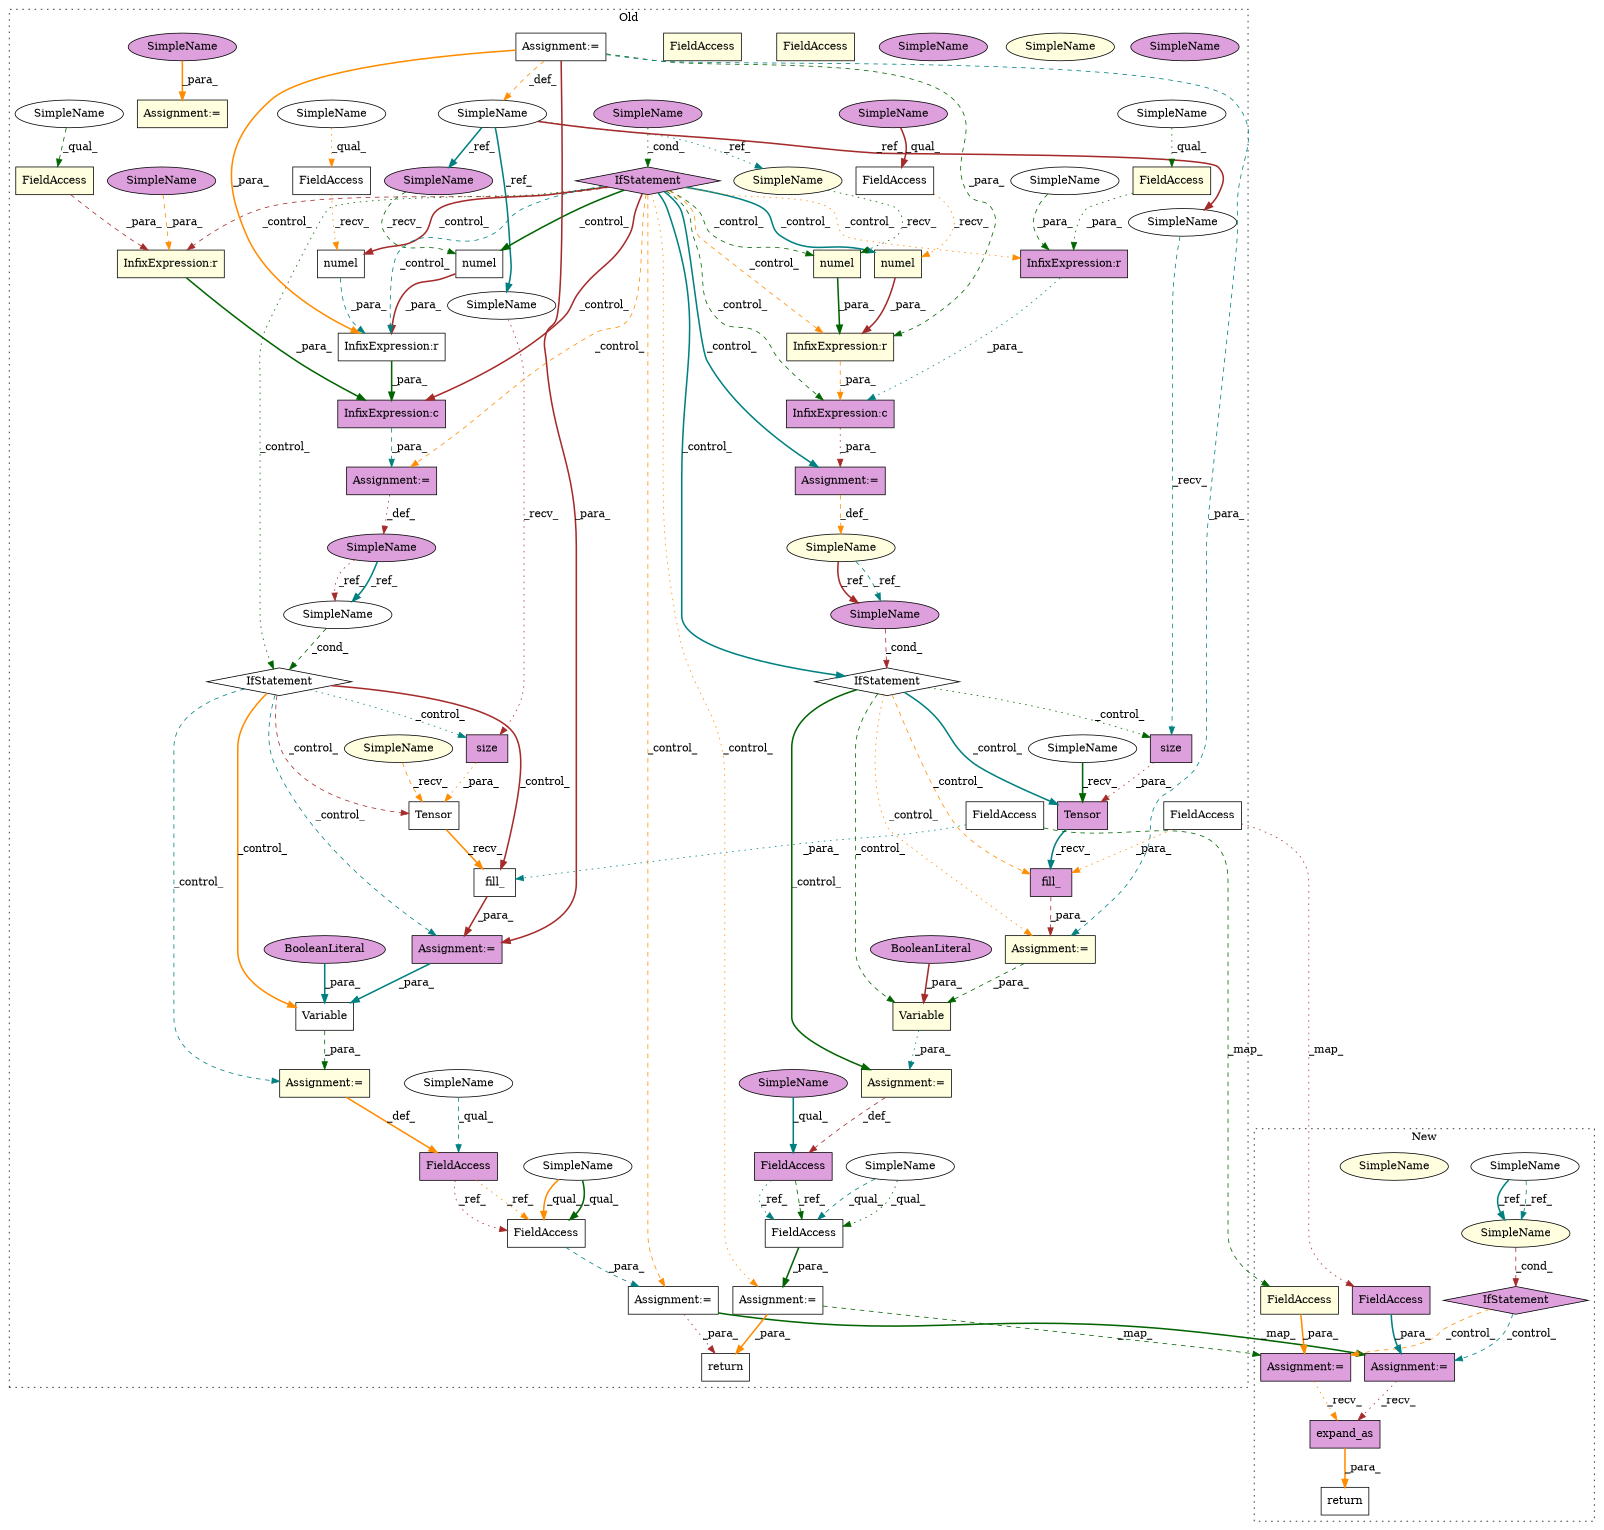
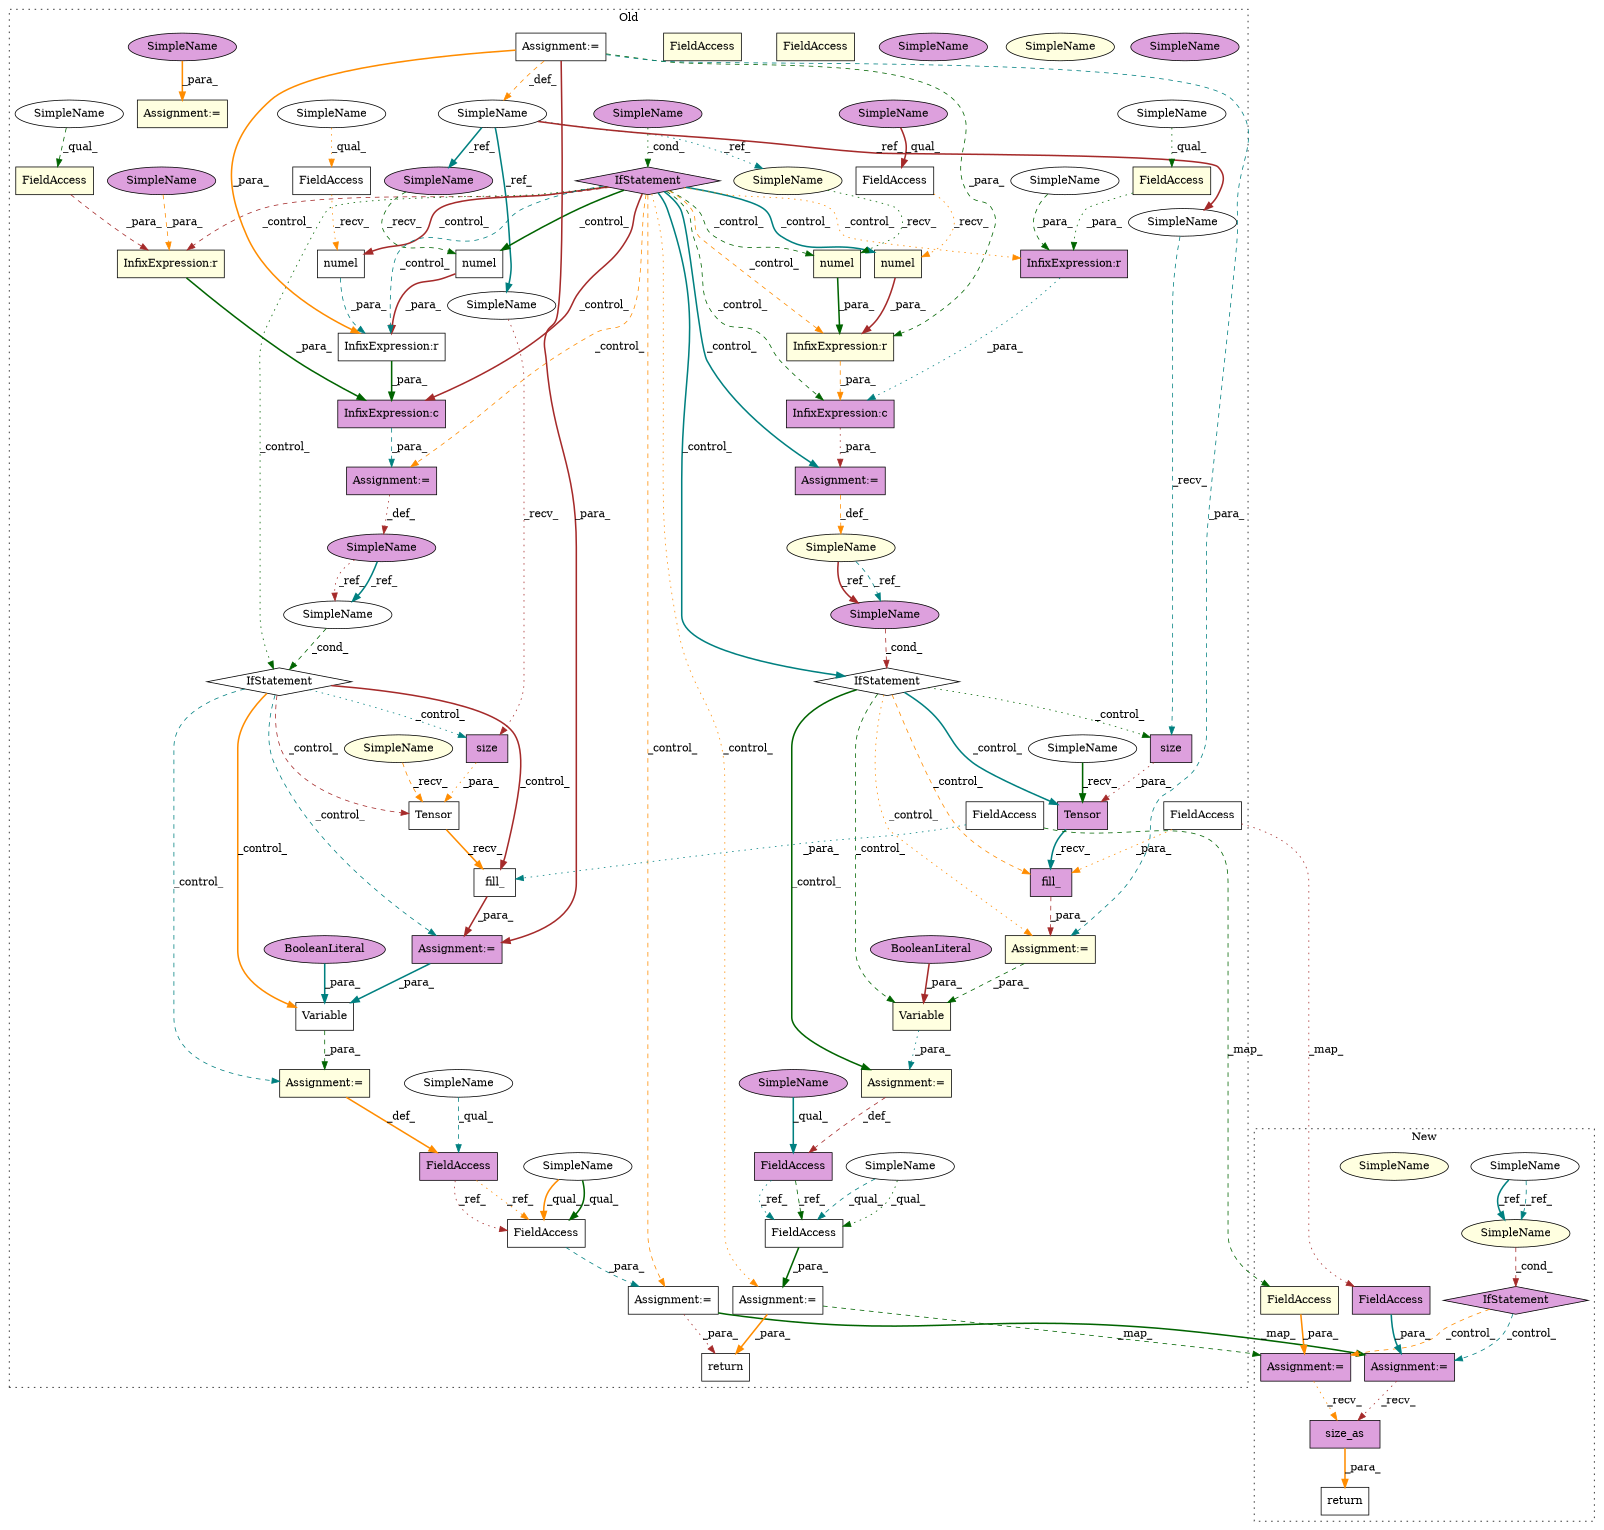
  digraph {
    node [a=42 l=4 s=6764 shape=box style=filled fillcolor=white]
    edge [color=teal style=dashed]
    n1 [a=32 l="9,1" label=Variable s="7025,7051"]
    n2 [a=7 l=1 label="Assignment:=" s=7024 fillcolor=lightyellow]
    n3 [a=9 l=5 label=BooleanLiteral s=7046 shape=ellipse fillcolor=plum]
    n4 [a=27 label="InfixExpression:c" s=6848 fillcolor=plum]
    n5 [a=32 l="6,1" label=fill_ s="6973,6994"]
    n6 [a=27 label="InfixExpression:r" s=6839 fillcolor=lightyellow]
    n7 [a=32 l="7,1" label=Tensor s="6952,6971"]
    n8 [a=32 l=7 label=numel s=6873]
    n9 [l=12 label=SimpleName s=6805 shape=ellipse fillcolor=plum]
    n10 [a=32 l=7 label=numel s=6890]
    n11 [l=12 label=SimpleName s=6911 shape=ellipse fillcolor=plum]
    n12 [l=14 label=SimpleName s=6463 shape=ellipse fillcolor=lightyellow]
    n13 [a=27 label="InfixExpression:c" s=6530 fillcolor=plum]
    n14 [a=32 l="7,1" label=Tensor s="6634,6653" fillcolor=plum]
    n15 [a=32 l="9,1" label=Variable s="6707,6733" fillcolor=lightyellow]
    n16 [a=32 l=7 label=numel s=6572 fillcolor=lightyellow]
    n17 [a=9 l=5 label=BooleanLiteral s=6728 shape=ellipse fillcolor=plum]
    n18 [a=32 l=7 label=numel s=6555 fillcolor=lightyellow]
    n19 [l=12 label=SimpleName s=6487 shape=ellipse fillcolor=lightyellow]
    n20 [l=5 label=SimpleName s=6337 shape=ellipse]
    n21 [l=12 label=SimpleName s=6593 shape=ellipse fillcolor=plum]
    n22 [a=27 label="InfixExpression:r" s=6521 fillcolor=plum]
    n23 [a=32 l="6,1" label=fill_ s="6655,6676" fillcolor=plum]
    n24 [a=27 label="InfixExpression:r" s=6880]
    n25 [a=27 label="InfixExpression:r" s=6562 fillcolor=lightyellow]
    n26 [a=32 l=6 label=size s=6965 fillcolor=plum]
    n27 [a=22 l=19 label=FieldAccess s=6687 fillcolor=plum]
    n28 [a=32 l=6 label=size s=6647 fillcolor=plum]
    n29 [a=22 l=19 label=FieldAccess s=6535]
    n30 [a=22 l=19 label=FieldAccess s=7005 fillcolor=plum]
    n31 [a=22 l=19 label=FieldAccess fillcolor=lightyellow]
    n32 [a=22 l=19 label=FieldAccess s=7082 fillcolor=lightyellow]
    n33 [a=22 l=19 label=FieldAccess s=6502 fillcolor=lightyellow]
    n34 [a=22 l=19 label=FieldAccess s=6853]
    n35 [a=22 l=19 label=FieldAccess s=6820 fillcolor=lightyellow]
    n36 [a=25 l="4,2" label=IfStatement s="6907,6923" shape=diamond]
    n37 [a=25 l="4,2" label=IfStatement s="6589,6605" shape=diamond]
    n38 [a=7 l=1 label="Assignment:=" s=6706 fillcolor=lightyellow]
    n39 [a=25 l="4,2" label=IfStatement s="6459,6477" shape=diamond fillcolor=plum]
    n40 [a=7 l=1 label="Assignment:=" s=6946 fillcolor=plum]
    n41 [a=7 l=1 label="Assignment:=" s=6817 fillcolor=plum]
    n42 [a=7 l=1 label="Assignment:=" s=6628 fillcolor=lightyellow]
    n43 [a=7 l=5 label="Assignment:=" s=6337]
    n44 [a=7 l=1 label="Assignment:=" s=6499 fillcolor=plum]
    n45 [a=7 l=1 label="Assignment:=" s=6448 fillcolor=lightyellow]
    n46 [a=41 l=7 label=return s=7113]
    n47 [a=7 l=1 label="Assignment:=" s=7081]
    n48 [a=7 l=1 label="Assignment:=" s=6763]
    n49 [a=22 l=15 label=FieldAccess s=6979]
    n50 [a=22 l=15 label=FieldAccess s=6661]
    n51 [a=22 l=19 label=FieldAccess]
    n52 [a=22 l=19 label=FieldAccess s=7082]
    n53 [label=SimpleName s=6843 shape=ellipse fillcolor=plum]
    n54 [label=SimpleName s=6525 shape=ellipse]
    n55 [label=SimpleName s=6449 shape=ellipse fillcolor=plum]
    n56 [l=5 label=SimpleName s=6566 shape=ellipse fillcolor=lightyellow]
    n57 [l=5 label=SimpleName s=6884 shape=ellipse fillcolor=plum]
    n58 [l=5 label=SimpleName s=6959 shape=ellipse]
    n59 [l=5 label=SimpleName s=6641 shape=ellipse]
    n60 [l=14 label=SimpleName s=6463 shape=ellipse fillcolor=plum]
    n61 [l=12 label=SimpleName s=6911 shape=ellipse]
    n62 [l=12 label=SimpleName s=6593 shape=ellipse fillcolor=plum]
    n63 [label=SimpleName s=6947 shape=ellipse fillcolor=lightyellow]
    n64 [label=SimpleName s=6535 shape=ellipse fillcolor=plum]
    n65 [label=SimpleName s=6853 shape=ellipse]
    n66 [label=SimpleName s=7005 shape=ellipse]
    n67 [label=SimpleName s=6502 shape=ellipse]
    n68 [label=SimpleName s=6687 shape=ellipse fillcolor=plum]
    n69 [label=SimpleName shape=ellipse]
    n70 [label=SimpleName s=6629 shape=ellipse]
    n71 [label=SimpleName s=6820 shape=ellipse]
    n72 [label=SimpleName s=7082 shape=ellipse]
-   n73 [a=32 l="10,1" label=expand_as s="6098,6113" fillcolor=plum]
+   n73 [a=32 l="10,1" label=size_as s="6098,6113" fillcolor=plum]
    n74 [a=41 l=7 label=return s=6077]
    n75 [a=7 l=1 label="Assignment:=" s=5998 fillcolor=plum]
    n76 [l=14 label=SimpleName s=5913 shape=ellipse]
    n77 [a=7 l=1 label="Assignment:=" s=6049 fillcolor=plum]
    n78 [a=25 l="4,2" label=IfStatement s="5957,5975" shape=diamond fillcolor=plum]
    n79 [l=14 label=SimpleName s=5961 shape=ellipse fillcolor=lightyellow]
    n80 [a=22 l=15 label=FieldAccess s=6050 fillcolor=lightyellow]
    n81 [a=22 l=15 label=FieldAccess s=5999 fillcolor=plum]
    n82 [l=14 label=SimpleName s=5961 shape=ellipse fillcolor=lightyellow]
    subgraph cluster_1 {
      label=Old
      style=dotted
      n1
      n2
      n3
      n4
      n5
      n6
      n7
      n8
      n9
      n10
      n11
      n12
      n13
      n14
      n15
      n16
      n17
      n18
      n19
      n20
      n21
      n22
      n23
      n24
      n25
      n26
      n27
      n28
      n29
      n30
      n31
      n32
      n33
      n34
      n35
      n36
      n37
      n38
      n39
      n40
      n41
      n42
      n43
      n44
      n45
      n46
      n47
      n48
      n49
      n50
      n51
      n52
      n53
      n54
      n55
      n56
      n57
      n58
      n59
      n60
      n61
      n62
      n63
      n64
      n65
      n66
      n67
      n68
      n69
      n70
      n71
      n72
    }
    subgraph cluster_2 {
      label=New
      style=dotted
      n73
      n74
      n75
      n76
      n77
      n78
      n79
      n80
      n81
      n82
    }
    n1 -> n2 [label=_para_ color=darkgreen]
    n2 -> n30 [label=_def_ color=darkorange style=bold]
    n3 -> n1 [label=_para_ style=bold]
    n4 -> n41 [label=_para_]
    n5 -> n40 [label=_para_ color=brown style=bold]
    n6 -> n4 [label=_para_ color=darkgreen style=bold]
    n7 -> n5 [label=_recv_ color=darkorange style=bold]
    n8 -> n24 [label=_para_]
    n9 -> n61 [label=_ref_ color=brown style=dotted]
    n9 -> n61 [label=_ref_ style=bold]
    n10 -> n24 [label=_para_ color=brown style=bold]
    n13 -> n44 [label=_para_ color=brown style=dotted]
    n14 -> n23 [label=_recv_ style=bold]
    n15 -> n38 [label=_para_ style=dotted]
    n16 -> n25 [label=_para_ color=darkgreen style=bold]
    n17 -> n15 [label=_para_ color=brown style=bold]
    n18 -> n25 [label=_para_ color=brown style=bold]
    n19 -> n62 [label=_ref_ color=brown style=bold]
    n19 -> n62 [label=_ref_]
    n20 -> n56 [label=_ref_ style=dotted]
    n20 -> n57 [label=_ref_ style=bold]
    n20 -> n58 [label=_ref_ style=bold]
    n20 -> n59 [label=_ref_ color=brown style=bold]
    n22 -> n13 [label=_para_ style=dotted]
    n23 -> n42 [label=_para_ color=brown]
    n24 -> n4 [label=_para_ color=darkgreen style=bold]
    n25 -> n13 [label=_para_ color=darkorange]
    n26 -> n7 [label=_para_ color=darkorange style=dotted]
    n27 -> n51 [label=_ref_ style=dotted]
    n27 -> n51 [label=_ref_ color=darkgreen]
    n28 -> n14 [label=_para_ color=brown style=dotted]
    n29 -> n18 [label=_recv_ color=darkorange style=dotted]
    n30 -> n52 [label=_ref_ color=brown style=dotted]
    n30 -> n52 [label=_ref_ color=darkorange style=dotted]
    n33 -> n22 [label=_para_ color=darkgreen style=dotted]
    n34 -> n8 [label=_recv_ color=darkorange style=dotted]
    n35 -> n6 [label=_para_ color=brown]
    n36 -> n1 [label=_control_ color=darkorange style=bold]
    n36 -> n2 [label=_control_]
    n36 -> n5 [label=_control_ color=brown style=bold]
    n36 -> n7 [label=_control_ color=brown]
    n36 -> n26 [label=_control_ style=dotted]
    n36 -> n40 [label=_control_]
    n37 -> n14 [label=_control_ style=bold]
    n37 -> n15 [label=_control_ color=darkgreen]
    n37 -> n23 [label=_control_ color=darkorange]
    n37 -> n28 [label=_control_ color=darkgreen style=dotted]
    n37 -> n38 [label=_control_ color=darkgreen style=bold]
    n37 -> n42 [label=_control_ color=darkorange style=dotted]
    n38 -> n27 [label=_def_ color=brown]
    n39 -> n4 [label=_control_ color=brown style=bold]
    n39 -> n6 [label=_control_ color=brown]
    n39 -> n8 [label=_control_ color=brown style=bold]
    n39 -> n10 [label=_control_ color=darkgreen style=bold]
    n39 -> n13 [label=_control_ color=darkgreen]
    n39 -> n16 [label=_control_ color=darkgreen]
    n39 -> n18 [label=_control_ style=bold]
    n39 -> n22 [label=_control_ color=darkorange style=dotted]
    n39 -> n24 [label=_control_]
    n39 -> n25 [label=_control_ color=darkorange]
    n39 -> n36 [label=_control_ color=darkgreen style=dotted]
    n39 -> n37 [label=_control_ style=bold]
    n39 -> n41 [label=_control_ color=darkorange]
    n39 -> n44 [label=_control_ style=bold]
    n39 -> n47 [label=_control_ color=darkorange]
    n39 -> n48 [label=_control_ color=darkorange style=dotted]
    n40 -> n1 [label=_para_ style=bold]
    n41 -> n9 [label=_def_ color=brown style=dotted]
    n42 -> n15 [label=_para_ color=darkgreen]
    n43 -> n20 [label=_def_ color=darkorange]
    n43 -> n24 [label=_para_ color=darkorange style=bold]
    n43 -> n25 [label=_para_ color=darkgreen]
    n43 -> n40 [label=_para_ color=brown style=bold]
    n43 -> n42 [label=_para_]
    n44 -> n19 [label=_def_ color=darkorange]
    n47 -> n46 [label=_para_ color=brown style=dotted]
    n47 -> n75 [label=_map_ color=darkgreen style=bold]
    n48 -> n46 [label=_para_ color=darkorange style=bold]
    n48 -> n77 [label=_map_ color=darkgreen]
    n49 -> n5 [label=_para_ style=dotted]
    n49 -> n80 [label=_map_ color=darkgreen]
    n50 -> n23 [label=_para_ color=darkorange style=dotted]
    n50 -> n81 [label=_map_ color=brown style=dotted]
    n51 -> n48 [label=_para_ color=darkgreen style=bold]
    n52 -> n47 [label=_para_]
    n53 -> n6 [label=_para_ color=darkorange]
    n54 -> n22 [label=_para_ color=darkgreen]
    n55 -> n45 [label=_para_ color=darkorange style=bold]
    n56 -> n16 [label=_recv_ color=darkgreen style=dotted]
    n57 -> n10 [label=_recv_ color=darkgreen]
    n58 -> n26 [label=_recv_ color=brown style=dotted]
    n59 -> n28 [label=_recv_]
    n60 -> n39 [label=_cond_ color=darkgreen style=dotted]
    n61 -> n36 [label=_cond_ color=darkgreen]
    n62 -> n37 [label=_cond_ color=brown]
    n63 -> n7 [label=_recv_ color=darkorange]
    n64 -> n29 [label=_qual_ color=brown style=bold]
    n65 -> n34 [label=_qual_ color=darkorange style=dotted]
    n66 -> n30 [label=_qual_]
    n67 -> n33 [label=_qual_ color=darkgreen style=dotted]
    n68 -> n27 [label=_qual_ style=bold]
    n69 -> n51 [label=_qual_]
    n69 -> n51 [label=_qual_ color=darkgreen style=dotted]
    n70 -> n14 [label=_recv_ color=darkgreen style=bold]
    n71 -> n35 [label=_qual_ color=darkgreen]
    n72 -> n52 [label=_qual_ color=darkorange style=bold]
    n72 -> n52 [label=_qual_ color=darkgreen style=bold]
    n73 -> n74 [label=_para_ color=darkorange style=bold]
    n75 -> n73 [label=_recv_ color=brown style=dotted]
    n76 -> n82 [label=_ref_ style=bold]
    n76 -> n82 [label=_ref_]
    n77 -> n73 [label=_recv_ color=darkorange style=dotted]
    n78 -> n75 [label=_control_]
    n78 -> n77 [label=_control_ color=darkorange]
    n80 -> n77 [label=_para_ color=darkorange style=bold]
    n81 -> n75 [label=_para_ style=bold]
    n82 -> n78 [label=_cond_ color=brown]
  }
